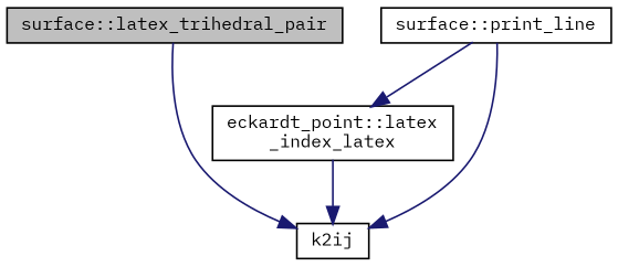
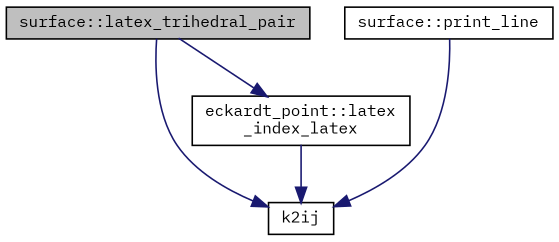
  digraph {
    fontname="IBM Plex Mono"
    rankdir=TB
    node [color=black fillcolor=white fontname="IBM Plex Mono" fontsize=10 shape=record style=filled]
    edge [color=midnightblue fontname="IBM Plex Mono" fontsize=10 labelfontname=Helvetica labelfontsize=10 style=solid]
    n1 [fillcolor=grey75 fontcolor=black height=0.2 label="surface::latex_trihedral_pair" width=0.4]
    n2 [height=0.2 label="eckardt_point::latex\l_index_latex" width=0.4]
    n3 [height=0.2 label=k2ij width=0.4]
    n4 [height=0.2 label="surface::print_line" width=0.4]
-   n4 -> n2
+   n1 -> n2
    n1 -> n3
    n2 -> n3
    n4 -> n3
  }
